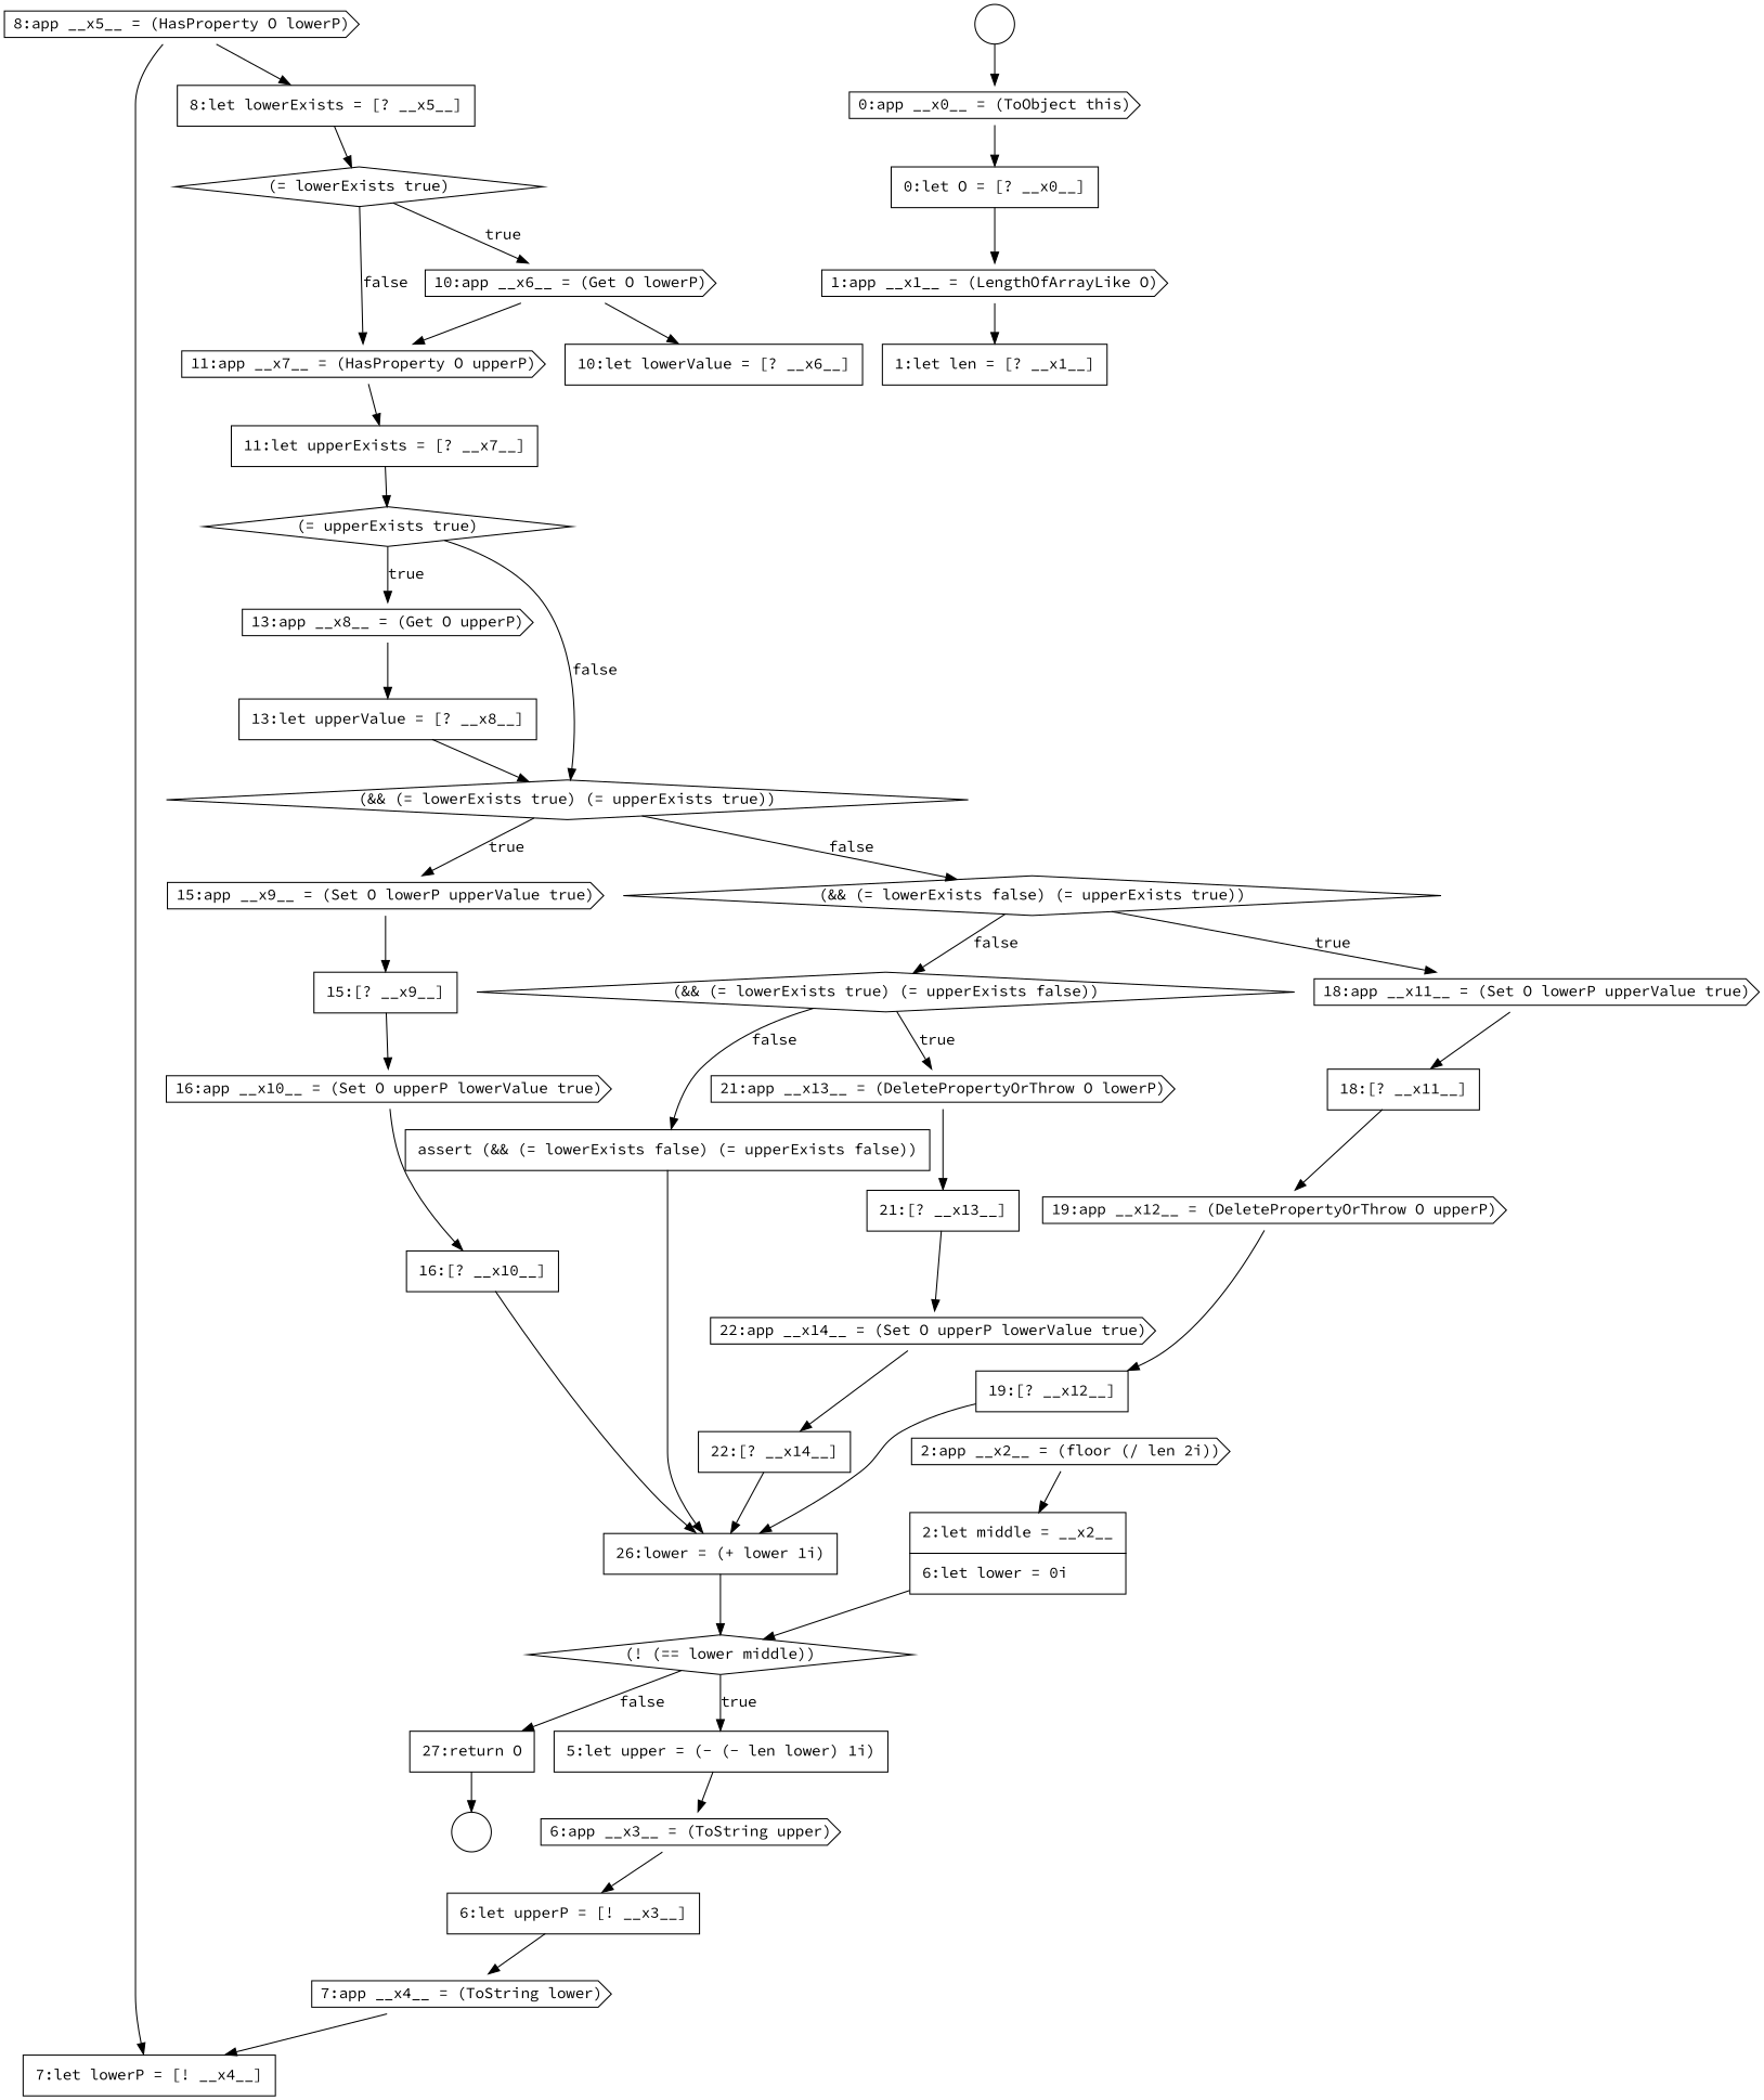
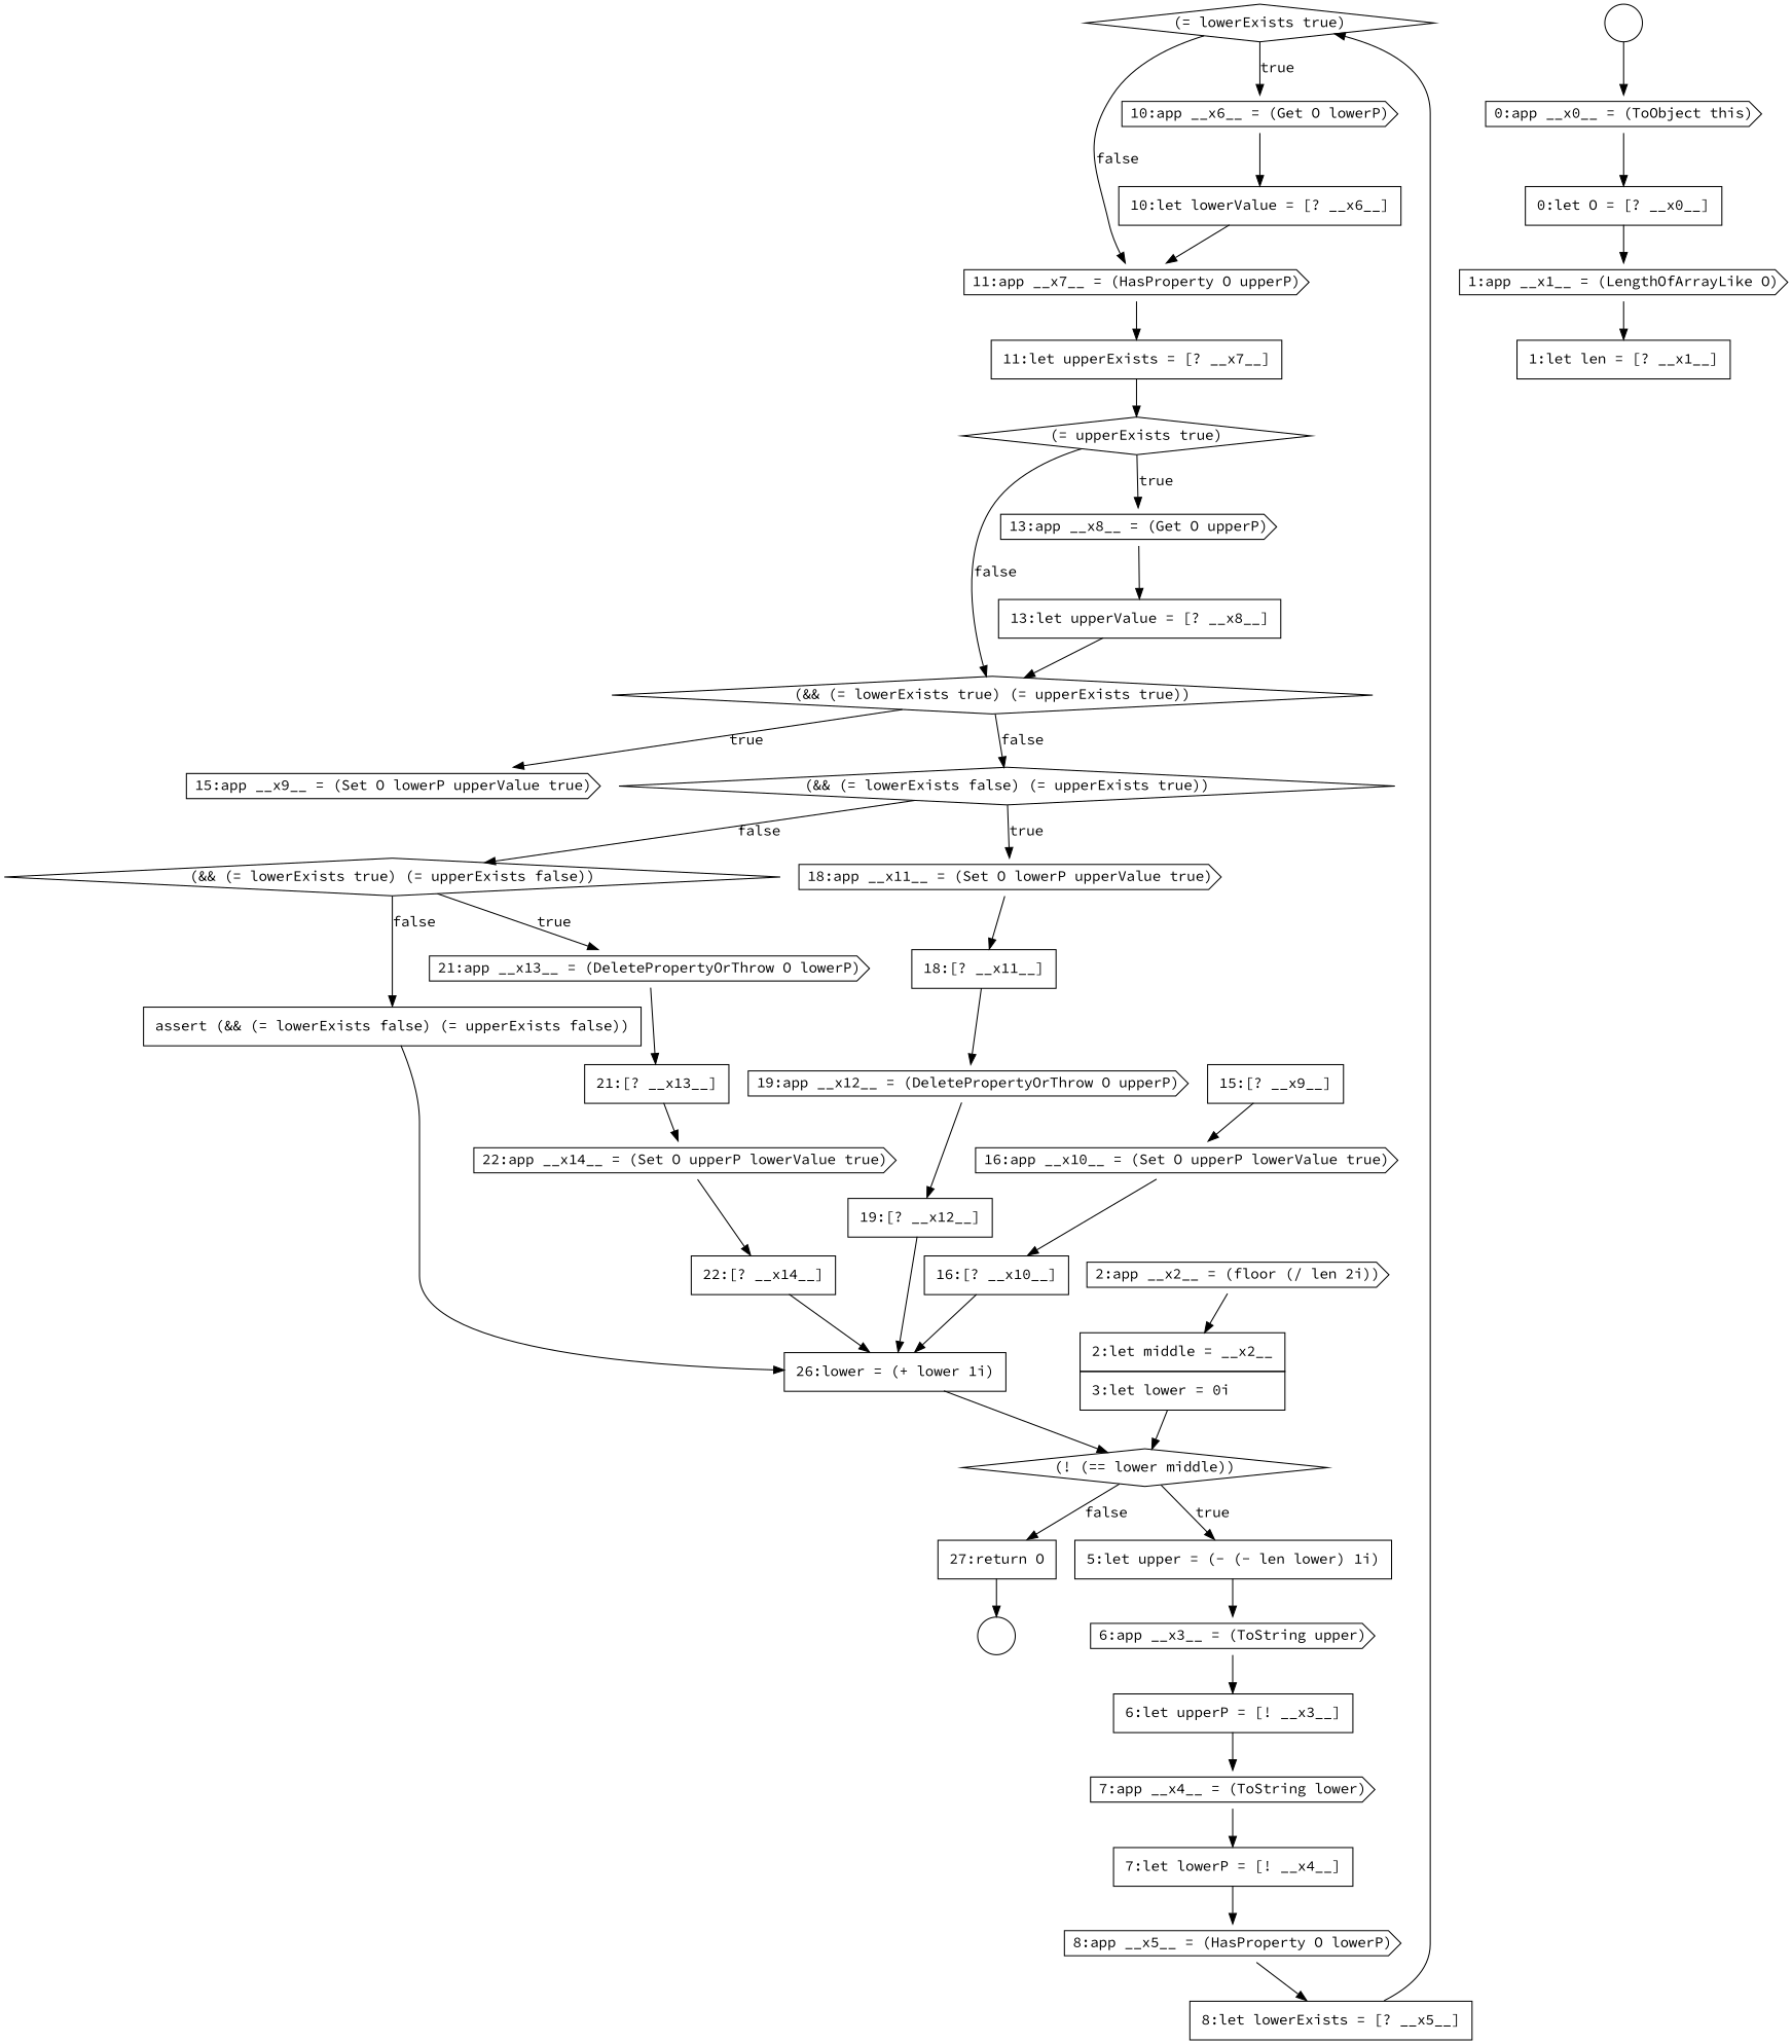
  digraph {
    fontname="Source Code Pro"
    node [color=black fillcolor=white fontname="Source Code Pro" shape=none style=filled]
    edge [color=black fontname="Source Code Pro"]
    n1 [label=<<font color="black">(= lowerExists true)</font>> shape=diamond]
    n2 [label=<<font color="black">10:app __x6__ = (Get O lowerP)</font>> shape=cds]
    n3 [label=<<font color="black">11:app __x7__ = (HasProperty O upperP)</font>> shape=cds]
    n4 [label=<<font color="black">     <table border="0" cellborder="1" cellspacing="0" cellpadding="10">       <tr><td align="left">10:let lowerValue = [? __x6__]</td></tr>     </table>   </font>> margin=0]
    n5 [label=<<font color="black">     <table border="0" cellborder="1" cellspacing="0" cellpadding="10">       <tr><td align="left">11:let upperExists = [? __x7__]</td></tr>     </table>   </font>> margin=0]
    n6 [label=<<font color="black">(&amp;&amp; (= lowerExists false) (= upperExists true))</font>> shape=diamond]
    n7 [label=<<font color="black">(&amp;&amp; (= lowerExists true) (= upperExists false))</font>> shape=diamond]
    n8 [label=<<font color="black">18:app __x11__ = (Set O lowerP upperValue true)</font>> shape=cds]
    n9 [label=<<font color="black">21:app __x13__ = (DeletePropertyOrThrow O lowerP)</font>> shape=cds]
    n10 [label=<<font color="black">     <table border="0" cellborder="1" cellspacing="0" cellpadding="10">       <tr><td align="left">assert (&amp;&amp; (= lowerExists false) (= upperExists false))</td></tr>     </table>   </font>> margin=0]
    n11 [label=<<font color="black">     <table border="0" cellborder="1" cellspacing="0" cellpadding="10">       <tr><td align="left">18:[? __x11__]</td></tr>     </table>   </font>> margin=0]
    n12 [label=" " shape=circle]
    n13 [label=<<font color="black">     <table border="0" cellborder="1" cellspacing="0" cellpadding="10">       <tr><td align="left">1:let len = [? __x1__]</td></tr>     </table>   </font>> margin=0]
    n14 [label=<<font color="black">2:app __x2__ = (floor (/ len 2i))</font>> shape=cds]
-   n15 [label=<<font color="black">     <table border="0" cellborder="1" cellspacing="0" cellpadding="10">       <tr><td align="left">2:let middle = __x2__</td></tr>       <tr><td align="left">6:let lower = 0i</td></tr>     </table>   </font>> margin=0]
+   n15 [label=<<font color="black">     <table border="0" cellborder="1" cellspacing="0" cellpadding="10">       <tr><td align="left">2:let middle = __x2__</td></tr>       <tr><td align="left">3:let lower = 0i</td></tr>     </table>   </font>> margin=0]
    n16 [label=<<font color="black">22:app __x14__ = (Set O upperP lowerValue true)</font>> shape=cds]
    n17 [label=<<font color="black">     <table border="0" cellborder="1" cellspacing="0" cellpadding="10">       <tr><td align="left">22:[? __x14__]</td></tr>     </table>   </font>> margin=0]
    n18 [label=<<font color="black">     <table border="0" cellborder="1" cellspacing="0" cellpadding="10">       <tr><td align="left">26:lower = (+ lower 1i)</td></tr>     </table>   </font>> margin=0]
    n19 [label=<<font color="black">     <table border="0" cellborder="1" cellspacing="0" cellpadding="10">       <tr><td align="left">7:let lowerP = [! __x4__]</td></tr>     </table>   </font>> margin=0]
    n20 [label=<<font color="black">8:app __x5__ = (HasProperty O lowerP)</font>> shape=cds]
    n21 [label=<<font color="black">     <table border="0" cellborder="1" cellspacing="0" cellpadding="10">       <tr><td align="left">8:let lowerExists = [? __x5__]</td></tr>     </table>   </font>> margin=0]
    n22 [label=<<font color="black">     <table border="0" cellborder="1" cellspacing="0" cellpadding="10">       <tr><td align="left">21:[? __x13__]</td></tr>     </table>   </font>> margin=0]
    n23 [label=<<font color="black">(&amp;&amp; (= lowerExists true) (= upperExists true))</font>> shape=diamond]
    n24 [label=<<font color="black">15:app __x9__ = (Set O lowerP upperValue true)</font>> shape=cds]
    n25 [label=<<font color="black">     <table border="0" cellborder="1" cellspacing="0" cellpadding="10">       <tr><td align="left">15:[? __x9__]</td></tr>     </table>   </font>> margin=0]
    n26 [label=<<font color="black">16:app __x10__ = (Set O upperP lowerValue true)</font>> shape=cds]
    n27 [label=<<font color="black">     <table border="0" cellborder="1" cellspacing="0" cellpadding="10">       <tr><td align="left">16:[? __x10__]</td></tr>     </table>   </font>> margin=0]
    n28 [label=<<font color="black">     <table border="0" cellborder="1" cellspacing="0" cellpadding="10">       <tr><td align="left">0:let O = [? __x0__]</td></tr>     </table>   </font>> margin=0]
    n29 [label=<<font color="black">1:app __x1__ = (LengthOfArrayLike O)</font>> shape=cds]
    n30 [label=<<font color="black">(! (== lower middle))</font>> shape=diamond]
    n31 [label=<<font color="black">     <table border="0" cellborder="1" cellspacing="0" cellpadding="10">       <tr><td align="left">6:let upperP = [! __x3__]</td></tr>     </table>   </font>> margin=0]
    n32 [label=<<font color="black">7:app __x4__ = (ToString lower)</font>> shape=cds]
    n33 [label=<<font color="black">(= upperExists true)</font>> shape=diamond]
    n34 [label=<<font color="black">13:app __x8__ = (Get O upperP)</font>> shape=cds]
    n35 [label=<<font color="black">     <table border="0" cellborder="1" cellspacing="0" cellpadding="10">       <tr><td align="left">13:let upperValue = [? __x8__]</td></tr>     </table>   </font>> margin=0]
    n36 [label=<<font color="black">     <table border="0" cellborder="1" cellspacing="0" cellpadding="10">       <tr><td align="left">5:let upper = (- (- len lower) 1i)</td></tr>     </table>   </font>> margin=0]
    n37 [label=<<font color="black">     <table border="0" cellborder="1" cellspacing="0" cellpadding="10">       <tr><td align="left">27:return O</td></tr>     </table>   </font>> margin=0]
    n38 [label=<<font color="black">     <table border="0" cellborder="1" cellspacing="0" cellpadding="10">       <tr><td align="left">19:[? __x12__]</td></tr>     </table>   </font>> margin=0]
    n39 [label=<<font color="black">6:app __x3__ = (ToString upper)</font>> shape=cds]
    n40 [label=<<font color="black">19:app __x12__ = (DeletePropertyOrThrow O upperP)</font>> shape=cds]
    n41 [label=<<font color="black">0:app __x0__ = (ToObject this)</font>> shape=cds]
    n42 [label=" " shape=circle]
    n1 -> n2 [label=<<font color="black">true</font>>]
    n1 -> n3 [label=<<font color="black">false</font>>]
    n2 -> n4
    n3 -> n5
-   n2 -> n3
+   n4 -> n3
    n5 -> n33
    n6 -> n7 [label=<<font color="black">false</font>>]
    n6 -> n8 [label=<<font color="black">true</font>>]
    n7 -> n9 [label=<<font color="black">true</font>>]
    n7 -> n10 [label=<<font color="black">false</font>>]
    n8 -> n11
    n9 -> n22
    n10 -> n18
    n11 -> n40
    n14 -> n15
    n15 -> n30
    n16 -> n17
    n17 -> n18
    n18 -> n30
-   n20 -> n19
+   n19 -> n20
    n20 -> n21
    n21 -> n1
    n22 -> n16
    n23 -> n6 [label=<<font color="black">false</font>>]
    n23 -> n24 [label=<<font color="black">true</font>>]
-   n24 -> n25
    n25 -> n26
    n26 -> n27
    n27 -> n18
    n28 -> n29
    n29 -> n13
    n30 -> n36 [label=<<font color="black">true</font>>]
    n30 -> n37 [label=<<font color="black">false</font>>]
    n31 -> n32
    n32 -> n19
    n33 -> n23 [label=<<font color="black">false</font>>]
    n33 -> n34 [label=<<font color="black">true</font>>]
    n34 -> n35
    n35 -> n23
    n36 -> n39
    n37 -> n12
    n38 -> n18
    n39 -> n31
    n40 -> n38
    n41 -> n28
    n42 -> n41
  }
